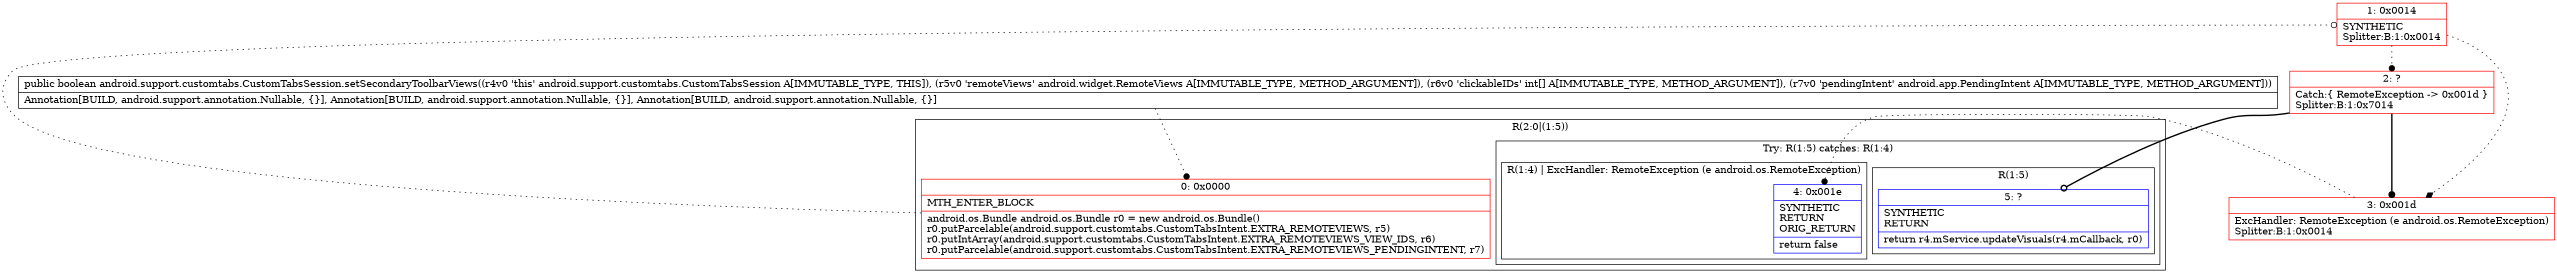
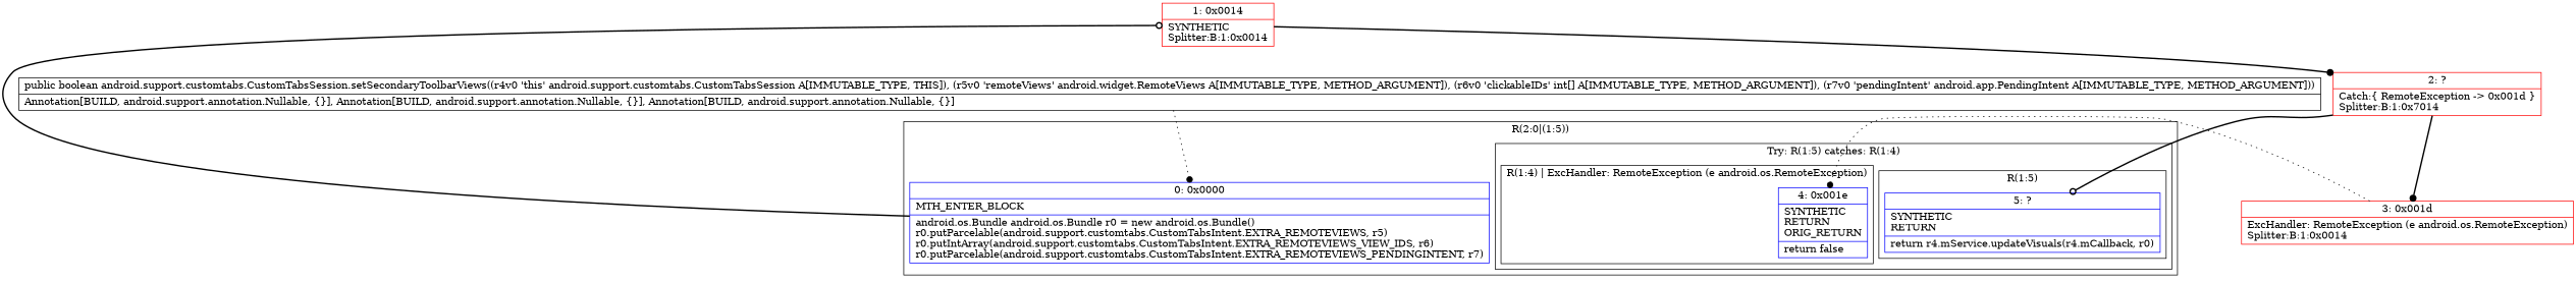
  digraph {
    node [color=blue shape=record]
    edge [arrowhead=dot style=dotted]
    n1 [label="{5\:\ ?|SYNTHETIC\lRETURN\l|return r4.mService.updateVisuals(r4.mCallback, r0)\l}"]
    n2 [label="{4\:\ 0x001e|SYNTHETIC\lRETURN\lORIG_RETURN\l|return false\l}"]
-   n3 [color=red label="{0\:\ 0x0000|MTH_ENTER_BLOCK\l|android.os.Bundle android.os.Bundle r0 = new android.os.Bundle()\lr0.putParcelable(android.support.customtabs.CustomTabsIntent.EXTRA_REMOTEVIEWS, r5)\lr0.putIntArray(android.support.customtabs.CustomTabsIntent.EXTRA_REMOTEVIEWS_VIEW_IDS, r6)\lr0.putParcelable(android.support.customtabs.CustomTabsIntent.EXTRA_REMOTEVIEWS_PENDINGINTENT, r7)\l}"]
+   n3 [label="{0\:\ 0x0000|MTH_ENTER_BLOCK\l|android.os.Bundle android.os.Bundle r0 = new android.os.Bundle()\lr0.putParcelable(android.support.customtabs.CustomTabsIntent.EXTRA_REMOTEVIEWS, r5)\lr0.putIntArray(android.support.customtabs.CustomTabsIntent.EXTRA_REMOTEVIEWS_VIEW_IDS, r6)\lr0.putParcelable(android.support.customtabs.CustomTabsIntent.EXTRA_REMOTEVIEWS_PENDINGINTENT, r7)\l}"]
    n4 [color=red label="{1\:\ 0x0014|SYNTHETIC\lSplitter:B:1:0x0014\l}"]
    n5 [color=red label="{2\:\ ?|Catch:\{ RemoteException \-\> 0x001d \}\lSplitter:B:1:0x7014\l}"]
    n6 [color=red label="{3\:\ 0x001d|ExcHandler: RemoteException (e android.os.RemoteException)\lSplitter:B:1:0x0014\l}"]
    n7 [label="{public boolean android.support.customtabs.CustomTabsSession.setSecondaryToolbarViews((r4v0 'this' android.support.customtabs.CustomTabsSession A[IMMUTABLE_TYPE, THIS]), (r5v0 'remoteViews' android.widget.RemoteViews A[IMMUTABLE_TYPE, METHOD_ARGUMENT]), (r6v0 'clickableIDs' int[] A[IMMUTABLE_TYPE, METHOD_ARGUMENT]), (r7v0 'pendingIntent' android.app.PendingIntent A[IMMUTABLE_TYPE, METHOD_ARGUMENT]))  | Annotation[BUILD, android.support.annotation.Nullable, \{\}], Annotation[BUILD, android.support.annotation.Nullable, \{\}], Annotation[BUILD, android.support.annotation.Nullable, \{\}]\l}" color=""]
    subgraph cluster_1 {
      label="R(2:0|(1:5))"
      n3
      subgraph cluster_2 {
        label="Try: R(1:5) catches: R(1:4)"
        subgraph cluster_3 {
          label="R(1:5)"
          n1
        }
        subgraph cluster_4 {
          label="R(1:4) | ExcHandler: RemoteException (e android.os.RemoteException)\l"
          n2
        }
      }
    }
    subgraph cluster_5 {
      label="R(1:4) | ExcHandler: RemoteException (e android.os.RemoteException)\l"
    }
-   n3 -> n4 [arrowhead=odot]
-   n4 -> n5
-   n4 -> n6 [arrowhead=diamond]
+   n3 -> n4 [arrowhead=odot style=bold]
+   n4 -> n5 [style=bold]
    n5 -> n1 [arrowhead=odot style=bold]
    n5 -> n6 [style=bold]
    n6 -> n2
    n7 -> n3
  }
